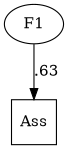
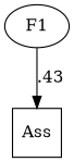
  strict digraph {
    splines=TRUE
    n1 [label=Ass shape=square]
    F1
    subgraph sub_1 {
      rank=same
      n1
    }
-   F1 -> n1 [label=.63]
+   F1 -> n1 [label=.43]
  }
